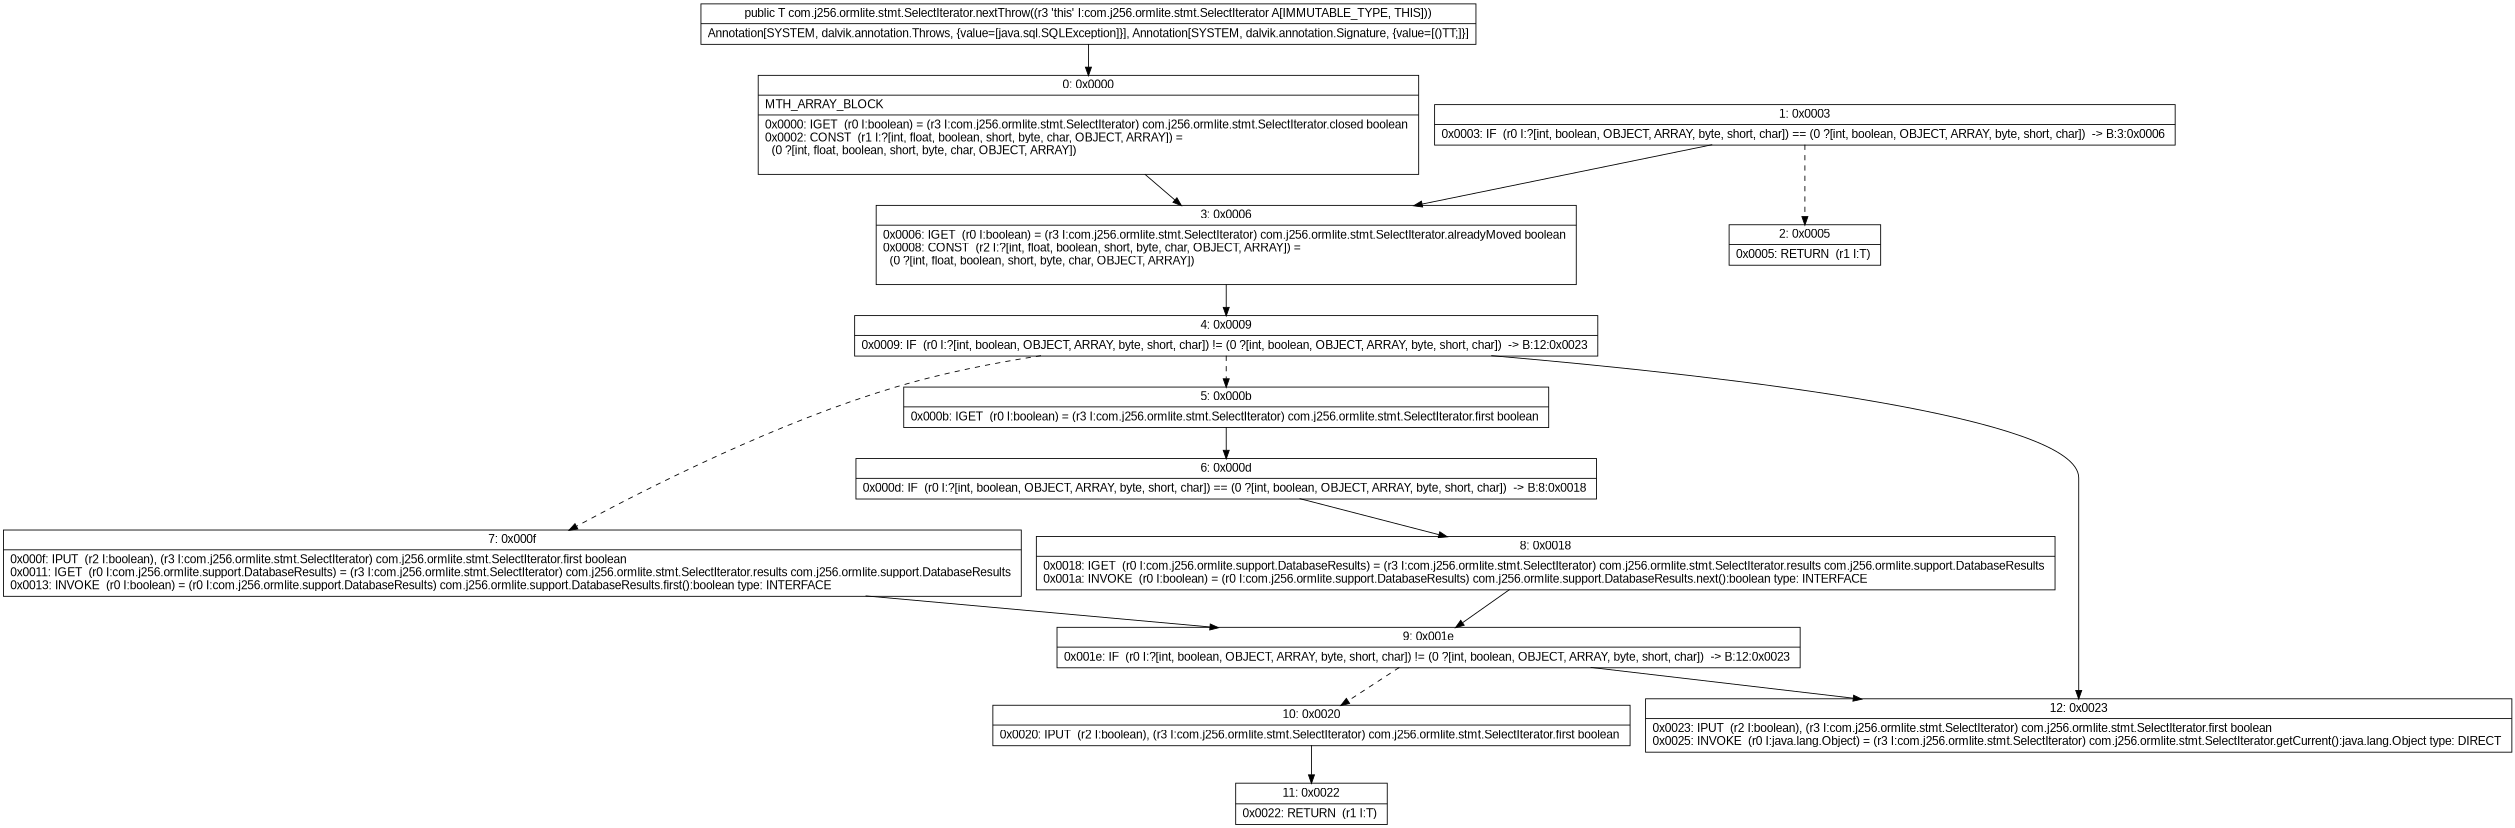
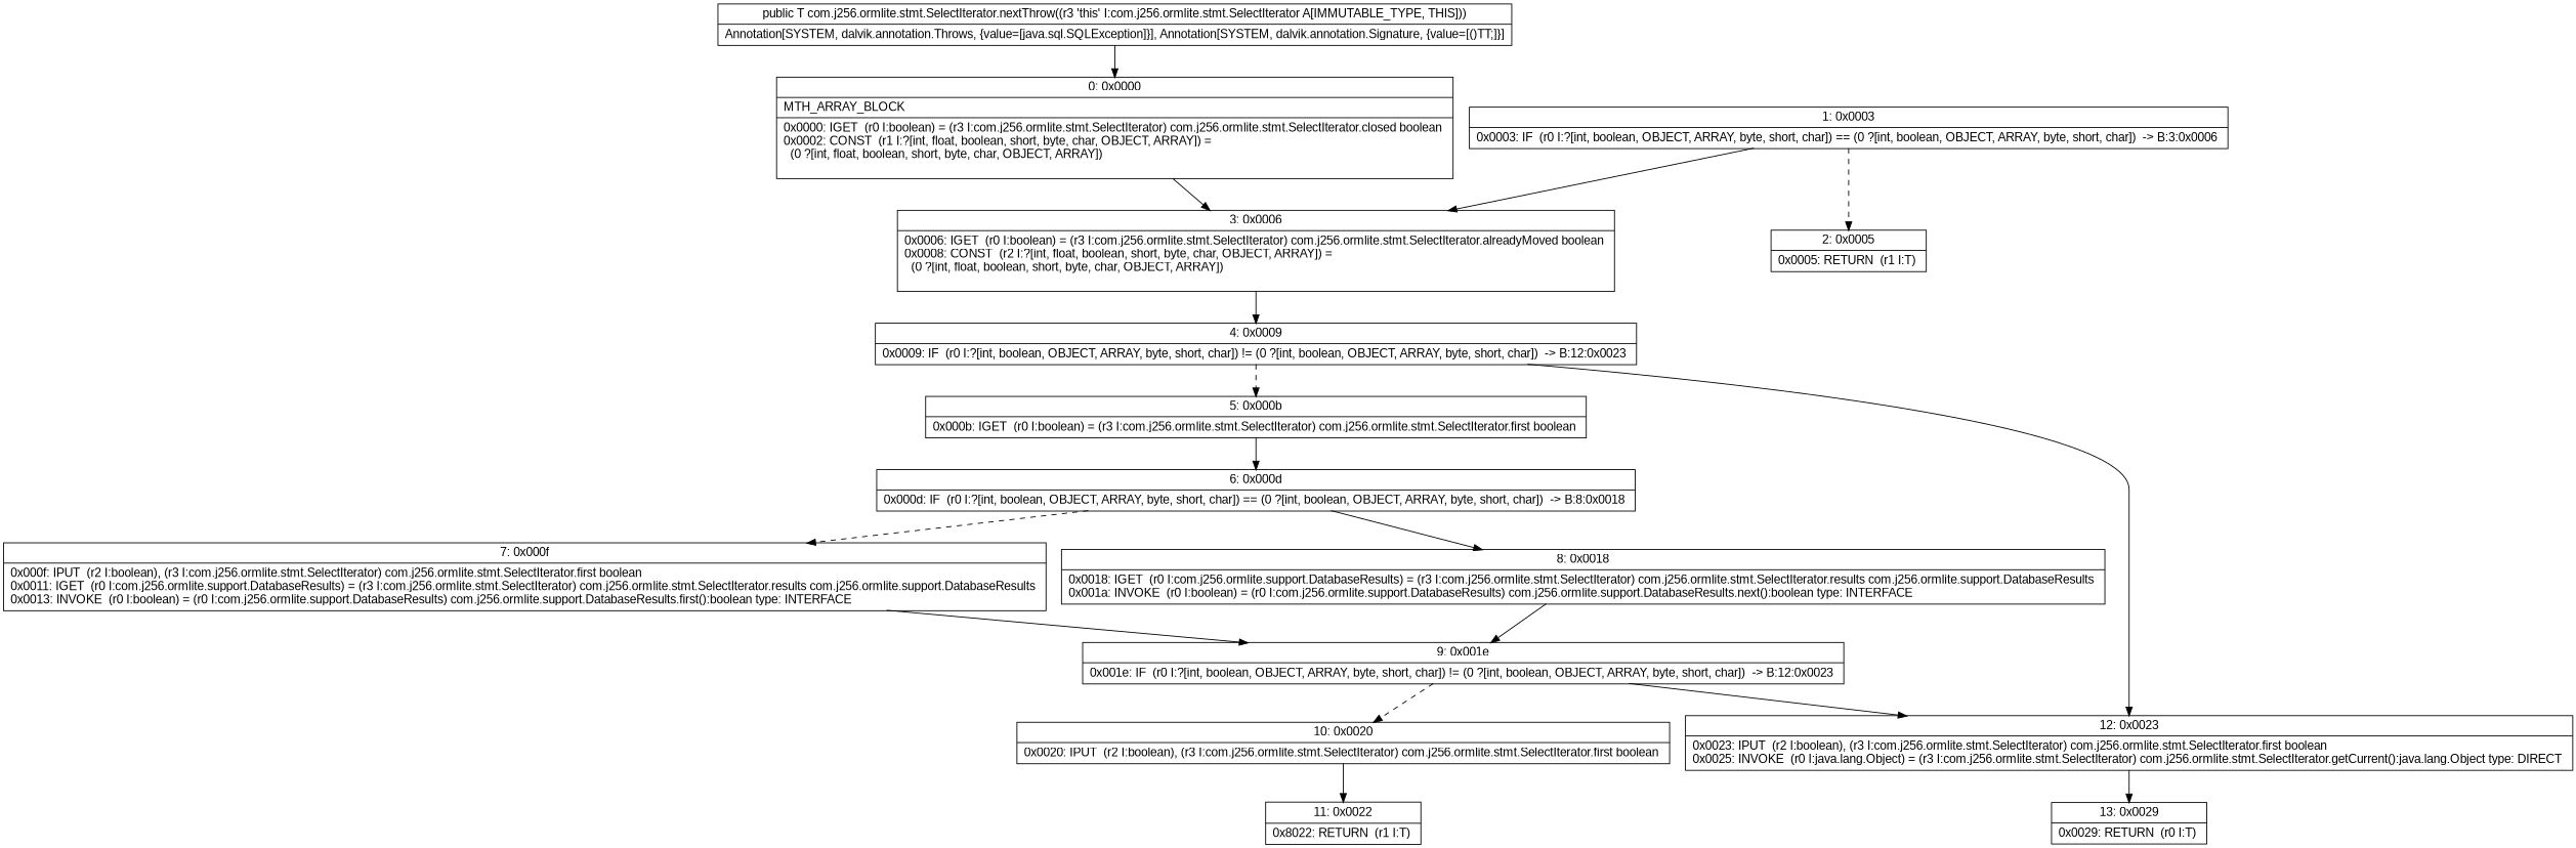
  digraph {
    fontname="Liberation Sans"
    node [fontname="Liberation Sans" shape=record]
    edge [fontname="Liberation Sans"]
    n1 [label="{0\:\ 0x0000|MTH_ARRAY_BLOCK\l|0x0000: IGET  (r0 I:boolean) = (r3 I:com.j256.ormlite.stmt.SelectIterator) com.j256.ormlite.stmt.SelectIterator.closed boolean \l0x0002: CONST  (r1 I:?[int, float, boolean, short, byte, char, OBJECT, ARRAY]) = \l  (0 ?[int, float, boolean, short, byte, char, OBJECT, ARRAY])\l \l}"]
    n2 [label="{3\:\ 0x0006|0x0006: IGET  (r0 I:boolean) = (r3 I:com.j256.ormlite.stmt.SelectIterator) com.j256.ormlite.stmt.SelectIterator.alreadyMoved boolean \l0x0008: CONST  (r2 I:?[int, float, boolean, short, byte, char, OBJECT, ARRAY]) = \l  (0 ?[int, float, boolean, short, byte, char, OBJECT, ARRAY])\l \l}"]
    n3 [label="{1\:\ 0x0003|0x0003: IF  (r0 I:?[int, boolean, OBJECT, ARRAY, byte, short, char]) == (0 ?[int, boolean, OBJECT, ARRAY, byte, short, char])  \-\> B:3:0x0006 \l}"]
    n4 [label="{2\:\ 0x0005|0x0005: RETURN  (r1 I:T) \l}"]
    n5 [label="{4\:\ 0x0009|0x0009: IF  (r0 I:?[int, boolean, OBJECT, ARRAY, byte, short, char]) != (0 ?[int, boolean, OBJECT, ARRAY, byte, short, char])  \-\> B:12:0x0023 \l}"]
    n6 [label="{5\:\ 0x000b|0x000b: IGET  (r0 I:boolean) = (r3 I:com.j256.ormlite.stmt.SelectIterator) com.j256.ormlite.stmt.SelectIterator.first boolean \l}"]
    n7 [label="{12\:\ 0x0023|0x0023: IPUT  (r2 I:boolean), (r3 I:com.j256.ormlite.stmt.SelectIterator) com.j256.ormlite.stmt.SelectIterator.first boolean \l0x0025: INVOKE  (r0 I:java.lang.Object) = (r3 I:com.j256.ormlite.stmt.SelectIterator) com.j256.ormlite.stmt.SelectIterator.getCurrent():java.lang.Object type: DIRECT \l}"]
    n8 [label="{6\:\ 0x000d|0x000d: IF  (r0 I:?[int, boolean, OBJECT, ARRAY, byte, short, char]) == (0 ?[int, boolean, OBJECT, ARRAY, byte, short, char])  \-\> B:8:0x0018 \l}"]
+   n9 [label="{13\:\ 0x0029|0x0029: RETURN  (r0 I:T) \l}"]
    n10 [label="{7\:\ 0x000f|0x000f: IPUT  (r2 I:boolean), (r3 I:com.j256.ormlite.stmt.SelectIterator) com.j256.ormlite.stmt.SelectIterator.first boolean \l0x0011: IGET  (r0 I:com.j256.ormlite.support.DatabaseResults) = (r3 I:com.j256.ormlite.stmt.SelectIterator) com.j256.ormlite.stmt.SelectIterator.results com.j256.ormlite.support.DatabaseResults \l0x0013: INVOKE  (r0 I:boolean) = (r0 I:com.j256.ormlite.support.DatabaseResults) com.j256.ormlite.support.DatabaseResults.first():boolean type: INTERFACE \l}"]
    n11 [label="{8\:\ 0x0018|0x0018: IGET  (r0 I:com.j256.ormlite.support.DatabaseResults) = (r3 I:com.j256.ormlite.stmt.SelectIterator) com.j256.ormlite.stmt.SelectIterator.results com.j256.ormlite.support.DatabaseResults \l0x001a: INVOKE  (r0 I:boolean) = (r0 I:com.j256.ormlite.support.DatabaseResults) com.j256.ormlite.support.DatabaseResults.next():boolean type: INTERFACE \l}"]
    n12 [label="{9\:\ 0x001e|0x001e: IF  (r0 I:?[int, boolean, OBJECT, ARRAY, byte, short, char]) != (0 ?[int, boolean, OBJECT, ARRAY, byte, short, char])  \-\> B:12:0x0023 \l}"]
    n13 [label="{10\:\ 0x0020|0x0020: IPUT  (r2 I:boolean), (r3 I:com.j256.ormlite.stmt.SelectIterator) com.j256.ormlite.stmt.SelectIterator.first boolean \l}"]
-   n14 [label="{11\:\ 0x0022|0x0022: RETURN  (r1 I:T) \l}"]
+   n14 [label="{11\:\ 0x0022|0x8022: RETURN  (r1 I:T) \l}"]
    n15 [label="{public T com.j256.ormlite.stmt.SelectIterator.nextThrow((r3 'this' I:com.j256.ormlite.stmt.SelectIterator A[IMMUTABLE_TYPE, THIS]))  | Annotation[SYSTEM, dalvik.annotation.Throws, \{value=[java.sql.SQLException]\}], Annotation[SYSTEM, dalvik.annotation.Signature, \{value=[()TT;]\}]\l}"]
    n1 -> n2
    n2 -> n5
    n3 -> n2
    n3 -> n4 [style=dashed]
    n5 -> n6 [style=dashed]
    n5 -> n7
    n6 -> n8
-   n5 -> n10 [style=dashed]
+   n7 -> n9
+   n8 -> n10 [style=dashed]
    n8 -> n11
    n10 -> n12
    n11 -> n12
    n12 -> n7
    n12 -> n13 [style=dashed]
    n13 -> n14
    n15 -> n1
  }
